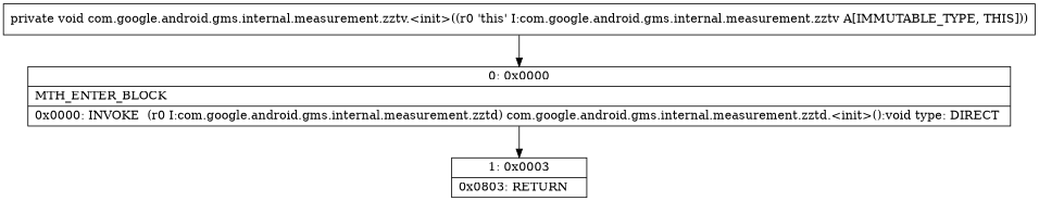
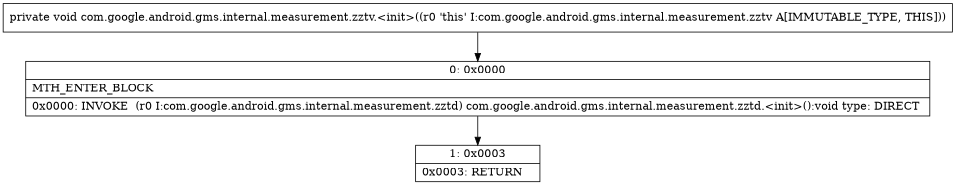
  digraph {
    node [shape=record]
    n1 [label="{0\:\ 0x0000|MTH_ENTER_BLOCK\l|0x0000: INVOKE  (r0 I:com.google.android.gms.internal.measurement.zztd) com.google.android.gms.internal.measurement.zztd.\<init\>():void type: DIRECT \l}"]
-   n2 [label="{1\:\ 0x0003|0x0803: RETURN   \l}"]
+   n2 [label="{1\:\ 0x0003|0x0003: RETURN   \l}"]
    n3 [label="{private void com.google.android.gms.internal.measurement.zztv.\<init\>((r0 'this' I:com.google.android.gms.internal.measurement.zztv A[IMMUTABLE_TYPE, THIS])) }"]
    n1 -> n2
    n3 -> n1
  }
